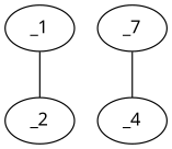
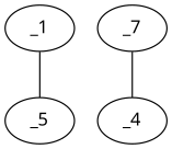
  graph {
    fontname="Noto Sans"
    node [fontname="Noto Sans"]
    edge [fontname="Noto Sans"]
    _1 [x=2.16147 y=2.92982]
-   _2 [x=2.72375 y=0.375155]
+   _2 [x=2.72375 y=0.375155 label=_5]
    n3 [label=_7 x=0.720103 y=0.828356]
    _4 [x=-0.0445211 y=3.21153]
    _1 -- _2
    n3 -- _4
  }
